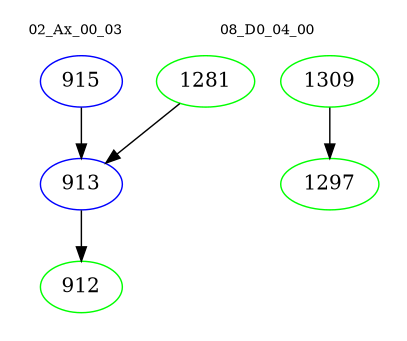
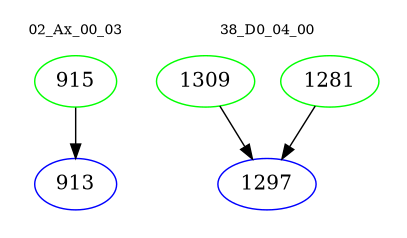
  digraph {
    node [color=green]
    edge [color=black]
-   n1 [color=blue label=915]
+   n1 [label=915]
    n2 [color=blue label=913]
-   n3 [label=912]
    n4 [label=1281]
-   n5 [label=1297]
+   n5 [color=blue label=1297]
    n6 [label=1309]
    subgraph cluster_1 {
      color=white
      fontsize=10
      label="02_Ax_00_03"
      n1
      n2
-     n3
    }
    subgraph cluster_2 {
      color=white
      fontsize=10
-     label="08_D0_04_00"
+     label="38_D0_04_00"
      n4
      n5
      n6
    }
    n1 -> n2
-   n2 -> n3
-   n4 -> n2
+   n4 -> n5
    n6 -> n5
  }
